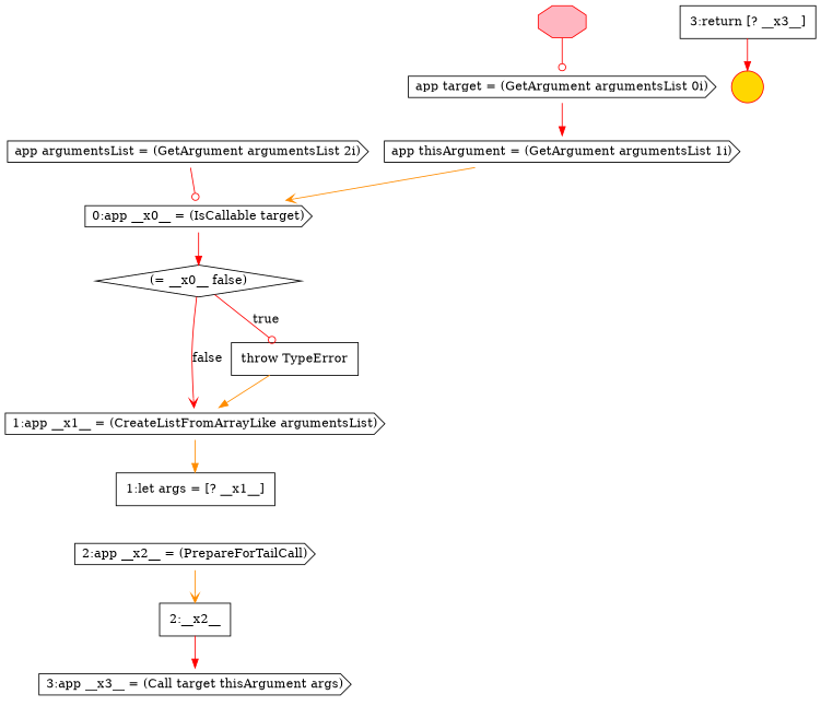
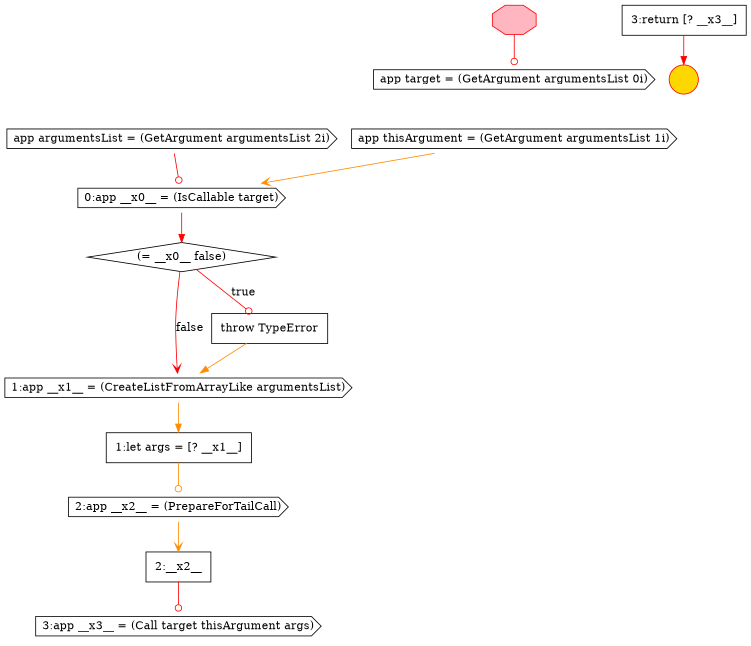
  digraph {
    node [color=black fillcolor=white shape=cds style=filled]
    edge [arrowhead=normal color=red]
    n1 [label=<<font color="black">1:app __x1__ = (CreateListFromArrayLike argumentsList)</font>>]
    n2 [label=<<font color="black">     <table border="0" cellborder="1" cellspacing="0" cellpadding="10">       <tr><td align="left">1:let args = [? __x1__]</td></tr>     </table>   </font>> margin=0 shape=none]
    n3 [label=<<font color="black">2:app __x2__ = (PrepareForTailCall)</font>>]
    n4 [label=<<font color="black">app argumentsList = (GetArgument argumentsList 2i)</font>>]
    n5 [label=<<font color="black">0:app __x0__ = (IsCallable target)</font>>]
    n6 [label=<<font color="black">(= __x0__ false)</font>> shape=diamond]
    n7 [label=<<font color="black">     <table border="0" cellborder="1" cellspacing="0" cellpadding="10">       <tr><td align="left">2:__x2__</td></tr>     </table>   </font>> margin=0 shape=none]
    n8 [label=<<font color="black">3:app __x3__ = (Call target thisArgument args)</font>>]
    n9 [label=<<font color="black">app target = (GetArgument argumentsList 0i)</font>>]
    n10 [label=<<font color="black">app thisArgument = (GetArgument argumentsList 1i)</font>>]
    n11 [color=red fillcolor=gold label=" " shape=circle]
    n12 [label=<<font color="black">     <table border="0" cellborder="1" cellspacing="0" cellpadding="10">       <tr><td align="left">throw TypeError</td></tr>     </table>   </font>> margin=0 shape=none]
    n13 [label=<<font color="black">     <table border="0" cellborder="1" cellspacing="0" cellpadding="10">       <tr><td align="left">3:return [? __x3__]</td></tr>     </table>   </font>> margin=0 shape=none]
    n14 [color=red fillcolor=lightpink label=" " shape=octagon]
    n1 -> n2 [color=darkorange]
+   n2 -> n3 [arrowhead=odot color=darkorange]
    n3 -> n7 [arrowhead=vee color=darkorange]
    n4 -> n5 [arrowhead=odot]
    n5 -> n6
    n6 -> n1 [arrowhead=vee label=<<font color="black">false</font>>]
    n6 -> n12 [arrowhead=odot label=<<font color="black">true</font>>]
-   n7 -> n8
-   n9 -> n10
+   n7 -> n8 [arrowhead=odot]
    n10 -> n5 [arrowhead=vee color=darkorange]
    n12 -> n1 [color=darkorange]
    n13 -> n11
    n14 -> n9 [arrowhead=odot]
  }
